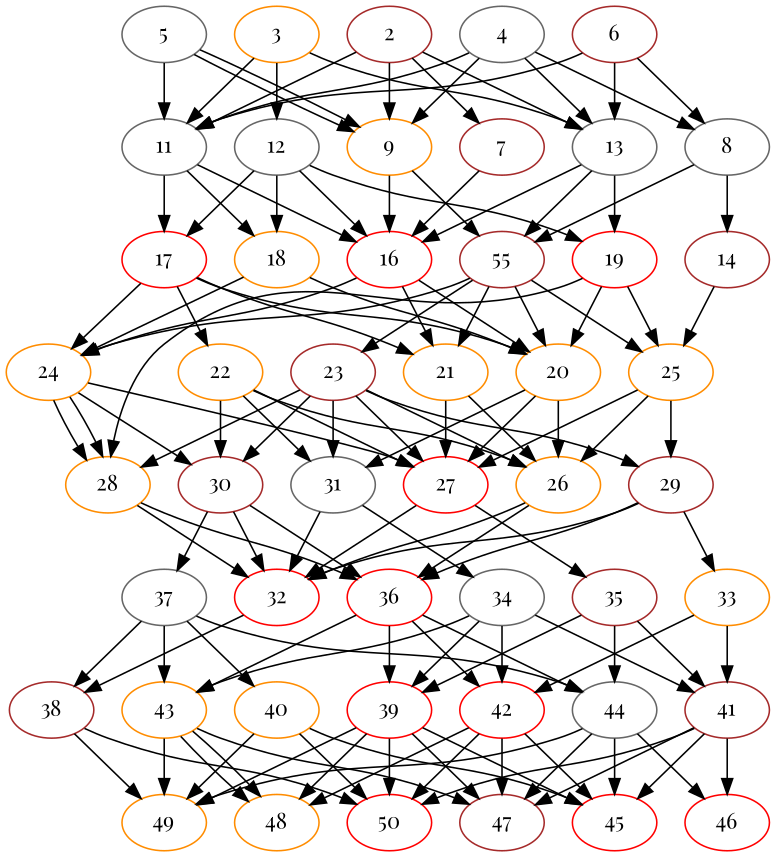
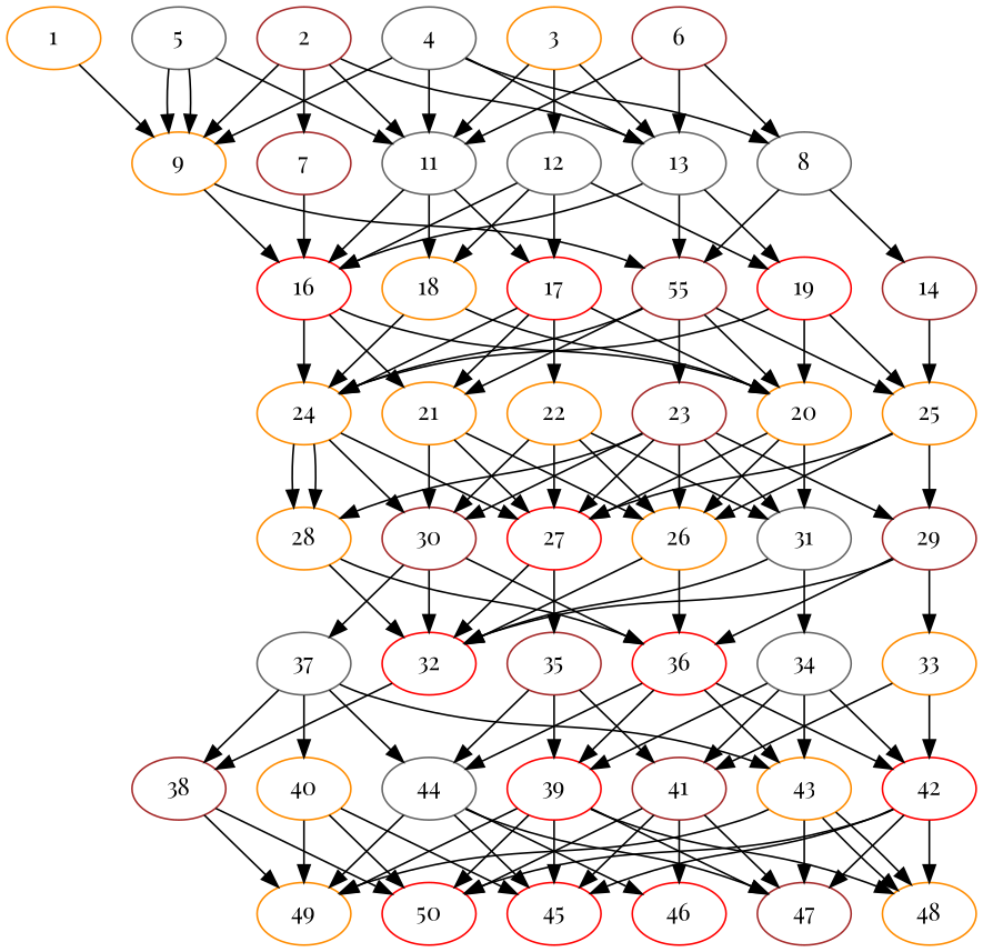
  digraph {
    fontname="Playfair Display"
    node [alpha=0.09 color=darkorange fontname="Playfair Display"]
    edge [fontname="Playfair Display"]
+   1 [expect_size=19771392]
    9 [alpha=0.19 expect_size=35732480]
    16 [alpha=0.14 color=red expect_size=40118272]
    n4 [alpha=0.19 color=brown expect_size=16643072 label=55]
    21 [alpha=0.01 expect_size=24097792]
    20 [alpha=0.04 expect_size=47100928]
    24 [alpha=0.19 expect_size=38446080]
    25 [alpha=0.18 expect_size=48129024]
    23 [alpha=0.14 color=brown expect_size=11742208]
    2 [alpha=0.16 color=brown expect_size=30821376]
    7 [alpha=0.02 color=brown expect_size=49186816]
    11 [color=gray40 expect_size=48844800]
    13 [alpha=0.11 color=gray40 expect_size=14783488]
    17 [alpha=0.08 color=red expect_size=23468032]
    18 [alpha=0.10 expect_size=28504064]
    19 [alpha=0.12 color=red expect_size=50402304]
    22 [alpha=0.10 expect_size=46029824]
    3 [alpha=0.02 expect_size=42991616]
    12 [alpha=0.05 color=gray40 expect_size=23980032]
    4 [alpha=0.18 color=gray40 expect_size=6803456]
    8 [color=gray40 expect_size=36335616]
    14 [alpha=0.04 color=brown expect_size=20503552]
    5 [alpha=0.10 color=gray40 expect_size=39177216]
    6 [alpha=0.13 color=brown expect_size=5956608]
    26 [alpha=0.18 expect_size=45552640]
    27 [alpha=0.16 color=red expect_size=31809536]
    30 [alpha=0.13 color=brown expect_size=8885248]
    31 [alpha=0.13 color=gray40 expect_size=17892352]
    28 [alpha=0.08 expect_size=51336192]
    29 [alpha=0.12 color=brown expect_size=26627072]
    32 [alpha=0.20 color=red expect_size=20988928]
    36 [color=red expect_size=23333888]
    35 [alpha=0.12 color=brown expect_size=27181056]
    37 [alpha=0.14 color=gray40 expect_size=18746368]
    33 [alpha=0.11 expect_size=43756544]
    34 [color=gray40 expect_size=29571072]
    38 [color=brown expect_size=10175488]
    42 [alpha=0.12 color=red expect_size=23898112]
    39 [alpha=0.03 color=red expect_size=28716032]
    43 [alpha=0.12 expect_size=23508992]
    44 [alpha=0.06 color=gray40 expect_size=49904640]
    41 [alpha=0.15 color=brown expect_size=41531392]
    40 [alpha=0.15 expect_size=10485760]
    49 [alpha=0.18 expect_size=34126848]
    50 [alpha=0.08 color=red expect_size=42248192]
    45 [alpha=0.19 color=red expect_size=23973888]
    47 [alpha=0.08 color=brown expect_size=25773056]
    48 [alpha=0.08 expect_size=12230656]
    46 [alpha=0.08 color=red expect_size=51490816]
+   1 -> 9
    9 -> 16
    9 -> n4
    16 -> 21
    16 -> 20
    16 -> 24
    n4 -> 21
    n4 -> 20
    n4 -> 24
    n4 -> 25
    n4 -> 23
    21 -> 26
    21 -> 27
+   21 -> 30
    20 -> 26
    20 -> 27
    20 -> 31
    24 -> 27
    24 -> 30
    24 -> 28
    24 -> 28
    25 -> 26
    25 -> 27
    25 -> 29
    23 -> 26
    23 -> 27
    23 -> 30
    23 -> 31
    23 -> 28
    23 -> 29
    2 -> 9
    2 -> 7
    2 -> 11
    2 -> 13
    7 -> 16
    11 -> 16
    11 -> 17
    11 -> 18
    13 -> 16
    13 -> n4
    13 -> 19
    17 -> 21
    17 -> 20
    17 -> 24
    17 -> 22
    18 -> 20
    18 -> 24
    19 -> 20
-   19 -> 28
+   19 -> 24
    19 -> 25
    22 -> 26
    22 -> 27
    22 -> 30
    22 -> 31
    3 -> 11
    3 -> 13
    3 -> 12
    12 -> 16
    12 -> 17
    12 -> 18
    12 -> 19
    4 -> 9
    4 -> 11
    4 -> 13
    4 -> 8
    8 -> n4
    8 -> 14
    14 -> 25
    5 -> 9
    5 -> 9
    5 -> 11
    6 -> 11
    6 -> 13
    6 -> 8
    26 -> 32
    26 -> 36
    27 -> 32
    27 -> 35
    30 -> 32
    30 -> 36
    30 -> 37
    31 -> 32
    31 -> 34
    28 -> 32
    28 -> 36
    29 -> 32
    29 -> 36
    29 -> 33
    32 -> 38
    36 -> 42
    36 -> 39
    36 -> 43
    36 -> 44
    35 -> 39
    35 -> 44
    35 -> 41
    37 -> 38
    37 -> 43
    37 -> 44
    37 -> 40
    33 -> 42
    33 -> 41
    34 -> 42
    34 -> 39
    34 -> 43
    34 -> 41
    38 -> 49
    38 -> 50
    42 -> 50
    42 -> 45
    42 -> 47
    42 -> 48
    39 -> 49
    39 -> 50
    39 -> 45
    39 -> 47
    39 -> 48
    43 -> 49
    43 -> 47
    43 -> 48
    43 -> 48
    44 -> 49
    44 -> 45
    44 -> 47
    44 -> 46
    41 -> 50
    41 -> 45
    41 -> 47
    41 -> 46
    40 -> 49
    40 -> 50
    40 -> 45
  }
